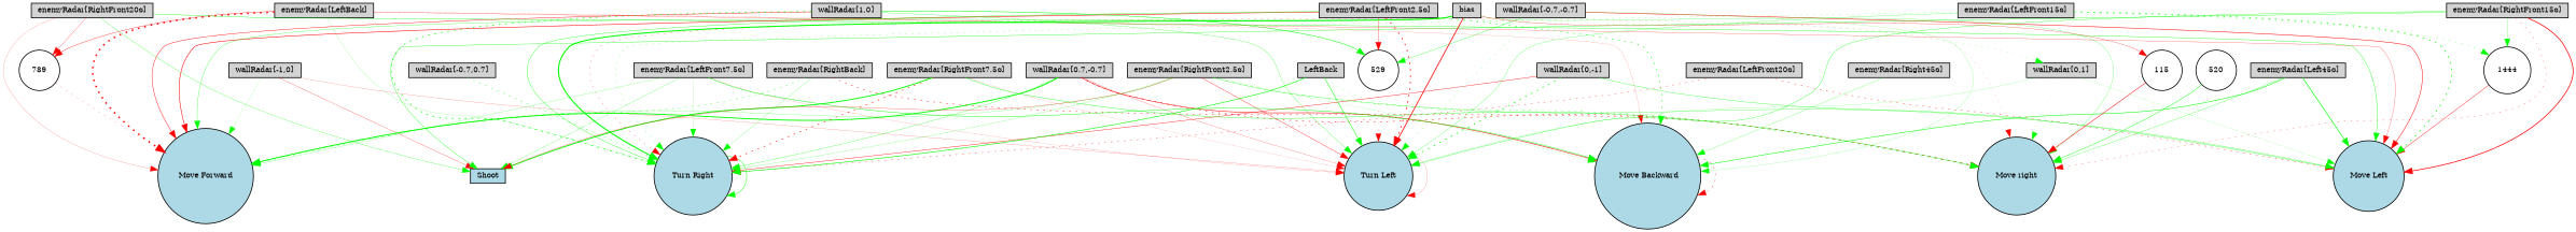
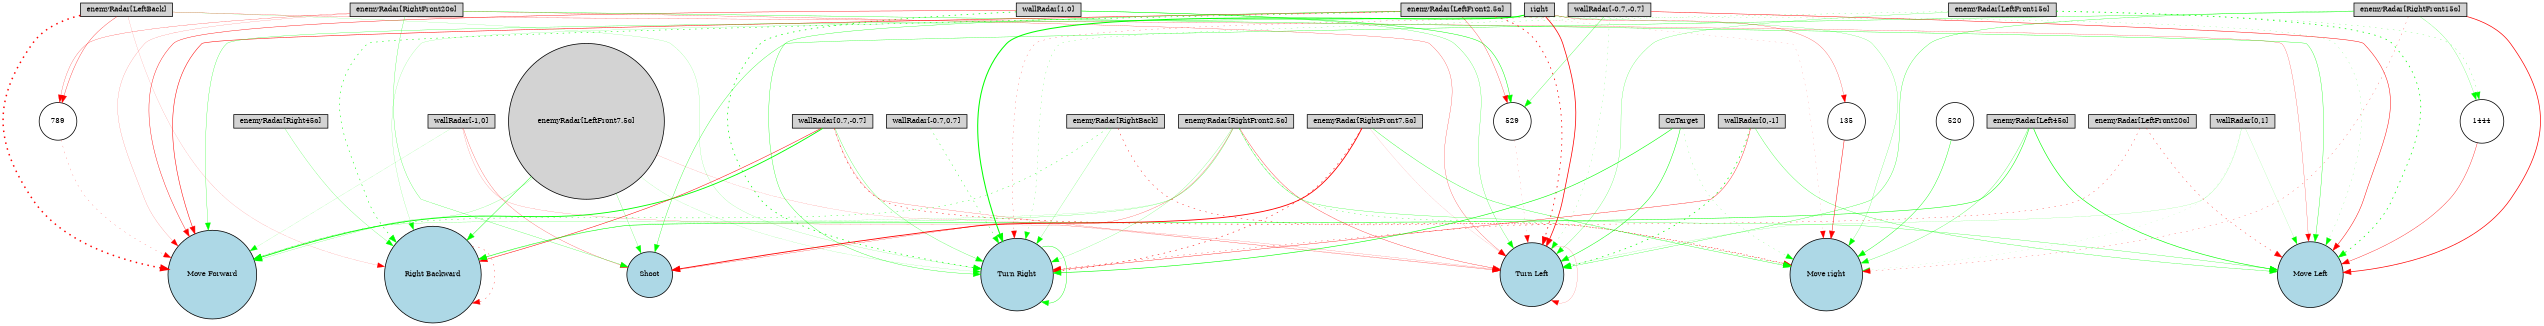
  digraph {
    node [fillcolor=lightgray fontsize=9 shape=box style=filled]
    edge [color=green style=solid]
    "wallRadar[1,0]" [height=0.2 width=0.2]
    "Move Forward" [fillcolor=lightblue height=0.2 shape=circle width=0.2]
    "Turn Left" [fillcolor=lightblue height=0.2 shape=circle width=0.2]
    "Turn Right" [fillcolor=lightblue height=0.2 shape=circle width=0.2]
    529 [fillcolor=white height=0.2 shape=circle width=0.2]
    "wallRadar[0,1]" [height=0.2 width=0.2]
    "Move Left" [fillcolor=lightblue height=0.2 shape=circle width=0.2]
    "Move right" [fillcolor=lightblue height=0.2 shape=circle width=0.2]
    "wallRadar[-1,0]" [height=0.2 width=0.2]
-   Shoot [fillcolor=lightblue height=0.2 width=0.2]
+   Shoot [fillcolor=lightblue height=0.2 shape=circle width=0.2]
    "wallRadar[0,-1]" [height=0.2 width=0.2]
    "wallRadar[-0.7,0.7]" [height=0.2 width=0.2]
    "wallRadar[-0.7,-0.7]" [height=0.2 width=0.2]
-   " Move Backward" [fillcolor=lightblue height=0.2 shape=circle width=0.2]
+   " Move Backward" [fillcolor=lightblue height=0.2 shape=circle width=0.2 label="Right Backward"]
    "wallRadar[0.7,-0.7]" [height=0.2 width=0.2]
    "enemyRadar[RightBack]" [height=0.2 width=0.2]
    "enemyRadar[LeftBack]" [height=0.2 width=0.2]
    789 [fillcolor=white height=0.2 shape=circle width=0.2]
    "enemyRadar[Right45ø]" [height=0.2 width=0.2]
    "enemyRadar[Left45ø]" [height=0.2 width=0.2]
    "enemyRadar[RightFront20ø]" [height=0.2 width=0.2]
    "enemyRadar[LeftFront20ø]" [height=0.2 width=0.2]
    "enemyRadar[RightFront15ø]" [height=0.2 width=0.2]
    1444 [fillcolor=white height=0.2 shape=circle width=0.2]
    "enemyRadar[LeftFront15ø]" [height=0.2 width=0.2]
    "enemyRadar[RightFront7.5ø]" [height=0.2 width=0.2]
-   "enemyRadar[LeftFront7.5ø]" [height=0.2 width=0.2]
+   "enemyRadar[LeftFront7.5ø]" [height=0.2 shape=circle width=0.2]
    "enemyRadar[RightFront2.5ø]" [height=0.2 width=0.2]
    "enemyRadar[LeftFront2.5ø]" [height=0.2 width=0.2]
-   OnTarget [height=0.2 width=0.2 label=LeftBack]
-   bias [height=0.2 width=0.2]
-   135 [fillcolor=white height=0.2 shape=circle width=0.2 label=115]
+   OnTarget [height=0.2 width=0.2]
+   bias [height=0.2 width=0.2 label=right]
+   135 [fillcolor=white height=0.2 shape=circle width=0.2]
    520 [fillcolor=white height=0.2 shape=circle width=0.2]
    "wallRadar[1,0]" -> "Move Forward" [color=red penwidth=0.5337076964435665]
    "wallRadar[1,0]" -> "Turn Left" [penwidth=0.31914521720133215]
    "wallRadar[1,0]" -> "Turn Right" [penwidth=0.9526154110316088 style=dotted]
    "wallRadar[1,0]" -> 529 [penwidth=0.6220390529301774]
    "Turn Left" -> "Turn Left" [color=red penwidth=0.18428592641402722]
    "Turn Right" -> "Turn Right" [penwidth=0.5304797897793714]
    529 -> "Turn Left" [color=red penwidth=0.18307021805166016 style=dotted]
    "wallRadar[0,1]" -> "Turn Left" [penwidth=0.16277001145518932]
    "wallRadar[0,1]" -> "Move Left" [penwidth=0.13786135717151574]
    "wallRadar[0,1]" -> "Move right" [penwidth=0.11252777835624497 style=dotted]
    "wallRadar[-1,0]" -> "Move Forward" [penwidth=0.12635377513968835]
    "wallRadar[-1,0]" -> "Turn Left" [color=red penwidth=0.18376523427872904]
    "wallRadar[-1,0]" -> Shoot [color=red penwidth=0.30307294746007774]
    "wallRadar[0,-1]" -> "Turn Left" [penwidth=0.9631959314409337 style=dotted]
    "wallRadar[0,-1]" -> "Turn Right" [color=red penwidth=0.4825171819012801]
    "wallRadar[0,-1]" -> "Move Left" [penwidth=0.3828677359530217]
    "wallRadar[-0.7,0.7]" -> "Turn Right" [penwidth=0.5094302474921302 style=dotted]
    "wallRadar[-0.7,-0.7]" -> "Turn Left" [penwidth=0.2364861686930104 style=dotted]
    "wallRadar[-0.7,-0.7]" -> "Turn Right" [color=red penwidth=0.31700316126717343 style=dotted]
    "wallRadar[-0.7,-0.7]" -> 529 [penwidth=0.3875031209033497]
    "wallRadar[-0.7,-0.7]" -> "Move Left" [color=red penwidth=0.6237058884057888]
    "wallRadar[-0.7,-0.7]" -> " Move Backward" [penwidth=0.17960637605752663]
    " Move Backward" -> " Move Backward" [color=red penwidth=0.43936499263326245 style=dotted]
    "wallRadar[0.7,-0.7]" -> "Move Forward" [penwidth=1.1680029141588784]
    "wallRadar[0.7,-0.7]" -> "Turn Left" [color=red penwidth=0.2393175198902316]
    "wallRadar[0.7,-0.7]" -> "Turn Right" [penwidth=0.34034004664856965]
    "wallRadar[0.7,-0.7]" -> "Move right" [color=red penwidth=0.6633132551403206 style=dotted]
    "wallRadar[0.7,-0.7]" -> " Move Backward" [color=red penwidth=0.6607062505381713]
    "enemyRadar[RightBack]" -> "Move Forward" [penwidth=0.5032277734228919 style=dotted]
    "enemyRadar[RightBack]" -> "Turn Right" [penwidth=0.22463752108660212]
    "enemyRadar[RightBack]" -> "Move right" [color=red penwidth=0.5948364909320347 style=dotted]
    "enemyRadar[LeftBack]" -> "Move Forward" [color=red penwidth=1.964672980477441 style=dotted]
    "enemyRadar[LeftBack]" -> "Turn Right" [penwidth=0.1735917076527938]
    "enemyRadar[LeftBack]" -> "Move Left" [color=red penwidth=0.28252522611474795]
    "enemyRadar[LeftBack]" -> " Move Backward" [color=red penwidth=0.13729388738639126]
    "enemyRadar[LeftBack]" -> 789 [color=red penwidth=0.41617211236269014]
    789 -> "Move Forward" [color=red penwidth=0.256777226586005 style=dotted]
    "enemyRadar[Right45ø]" -> " Move Backward" [penwidth=0.26615363501739725]
    "enemyRadar[Left45ø]" -> "Move Left" [penwidth=0.8147226001029685]
    "enemyRadar[Left45ø]" -> "Move right" [penwidth=0.3442721104518219]
    "enemyRadar[Left45ø]" -> " Move Backward" [penwidth=0.6619082557105173]
    "enemyRadar[RightFront20ø]" -> "Move Forward" [color=red penwidth=0.1790773137822474]
+   "enemyRadar[RightFront20ø]" -> "Turn Left" [color=red penwidth=0.3140197475262173]
    "enemyRadar[RightFront20ø]" -> "Move Left" [penwidth=0.44634064981399413]
    "enemyRadar[RightFront20ø]" -> Shoot [penwidth=0.3231702939346804]
    "enemyRadar[RightFront20ø]" -> 789 [color=red penwidth=0.292686709132303]
    "enemyRadar[LeftFront20ø]" -> "Turn Right" [color=red penwidth=0.4220151885420652 style=dotted]
    "enemyRadar[LeftFront20ø]" -> "Move Left" [color=red penwidth=0.4826205151932803 style=dotted]
    "enemyRadar[RightFront15ø]" -> "Turn Left" [penwidth=0.4056859866202621]
    "enemyRadar[RightFront15ø]" -> "Move Left" [color=red penwidth=0.9198242523141831]
    "enemyRadar[RightFront15ø]" -> "Move right" [color=red penwidth=0.3270721311031064 style=dotted]
    "enemyRadar[RightFront15ø]" -> Shoot [penwidth=0.42419102016169197]
    "enemyRadar[RightFront15ø]" -> 1444 [penwidth=0.26637898934741044]
    1444 -> "Move Left" [color=red penwidth=0.4819031308622115]
    "enemyRadar[LeftFront15ø]" -> "Turn Left" [penwidth=0.2915734189328778]
    "enemyRadar[LeftFront15ø]" -> "Turn Right" [penwidth=0.2833504885984576 style=dotted]
    "enemyRadar[LeftFront15ø]" -> "Move Left" [penwidth=0.9577849553662195 style=dotted]
    "enemyRadar[LeftFront15ø]" -> 1444 [penwidth=0.29616880434254567 style=dotted]
    "enemyRadar[RightFront7.5ø]" -> "Turn Left" [color=red penwidth=0.10246189466548702]
    "enemyRadar[RightFront7.5ø]" -> "Turn Right" [color=red penwidth=0.7464744243738906 style=dotted]
    "enemyRadar[RightFront7.5ø]" -> "Move right" [penwidth=0.4473197771077335]
-   "enemyRadar[RightFront7.5ø]" -> Shoot [penwidth=1.1660666192589524]
+   "enemyRadar[RightFront7.5ø]" -> Shoot [color=red penwidth=1.1660666192589524]
    "enemyRadar[LeftFront7.5ø]" -> "Move Forward" [penwidth=0.22385680115451018]
    "enemyRadar[LeftFront7.5ø]" -> "Turn Left" [color=red penwidth=0.1352970001028166]
    "enemyRadar[LeftFront7.5ø]" -> "Turn Right" [penwidth=0.13441727345530735]
    "enemyRadar[LeftFront7.5ø]" -> Shoot [penwidth=0.2704685491116567]
    "enemyRadar[LeftFront7.5ø]" -> " Move Backward" [penwidth=0.556401471187133]
    "enemyRadar[RightFront2.5ø]" -> "Move Forward" [penwidth=0.25315501153914755]
    "enemyRadar[RightFront2.5ø]" -> "Turn Left" [color=red penwidth=0.4196702955100131]
    "enemyRadar[RightFront2.5ø]" -> "Turn Right" [penwidth=0.22814926114378992]
    "enemyRadar[RightFront2.5ø]" -> "Move Left" [penwidth=0.35654653460738506]
    "enemyRadar[RightFront2.5ø]" -> "Move right" [penwidth=0.44378067172091695 style=dotted]
    "enemyRadar[RightFront2.5ø]" -> Shoot [color=red penwidth=0.302137793199472]
    "enemyRadar[RightFront2.5ø]" -> " Move Backward" [penwidth=0.13193175936374918]
    "enemyRadar[LeftFront2.5ø]" -> "Move Forward" [color=red penwidth=0.6779781654271577]
    "enemyRadar[LeftFront2.5ø]" -> "Turn Left" [color=red penwidth=1.0349321722710927 style=dotted]
    "enemyRadar[LeftFront2.5ø]" -> "Turn Right" [penwidth=0.4341319657228736]
    "enemyRadar[LeftFront2.5ø]" -> 529 [color=red penwidth=0.36665585388960675]
-   "enemyRadar[LeftFront2.5ø]" -> "wallRadar[0,1]" [penwidth=0.21474878954113247 style=dotted]
+   "enemyRadar[LeftFront2.5ø]" -> "Move Left" [penwidth=0.21474878954113247 style=dotted]
    "enemyRadar[LeftFront2.5ø]" -> "Move right" [color=red penwidth=0.1554276027414932 style=dotted]
    "enemyRadar[LeftFront2.5ø]" -> " Move Backward" [penwidth=0.7330582544379564 style=dotted]
    OnTarget -> "Turn Left" [penwidth=0.6455016211833132]
    OnTarget -> "Turn Right" [penwidth=0.7592401231047218]
    OnTarget -> "Move right" [penwidth=0.24209789483265814 style=dotted]
    bias -> "Move Forward" [penwidth=0.3563423886943987]
    bias -> "Turn Left" [color=red penwidth=0.9771904174440099]
    bias -> "Turn Right" [penwidth=1.3536352241189804]
    bias -> "Move right" [penwidth=0.26582207959557336]
    bias -> 135 [color=red penwidth=0.3109904728984588]
    135 -> "Move right" [color=red penwidth=0.6141212858319581]
    520 -> "Move right" [penwidth=0.525458176955291]
  }
